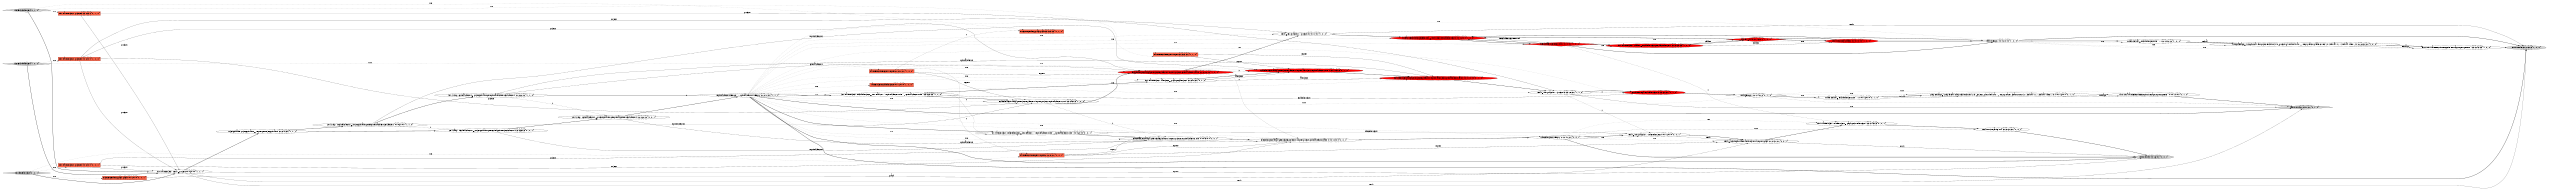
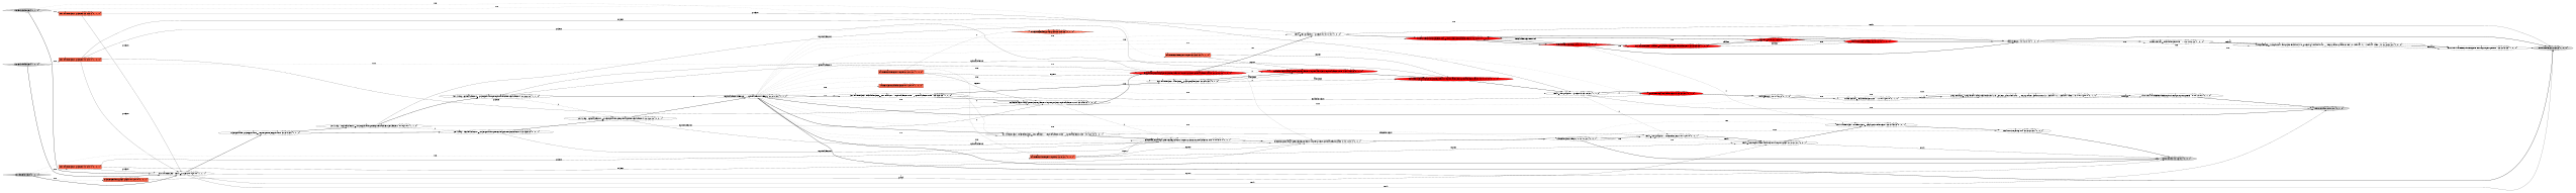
  digraph {
    rankdir=LR
    node [fillcolor=white shape=ellipse style=filled]
    edge [style=bold]
    n1 [fillcolor=red label="excludedProjects.addAll(getProjectsBySelectors(request,allProjects,requiredSelectors,true))@@@10@@@['0', '1', '0']"]
    n2 [fillcolor=red label="excludedProjects.addAll(getProjectsBySelectors(request,allProjects,optionalSelectors,false))@@@11@@@['0', '1', '0']"]
    n3 [label="result = new ArrayList<>(projects)@@@12@@@['1', '1', '0']"]
    n4 [label="result = new ArrayList<>(selectedProjects)@@@12@@@['0', '0', '1']"]
    n5 [label="result = includeAlsoMakeTransitively(result,request,graph)@@@13@@@['0', '0', '1']"]
    n6 [fillcolor=lightgray label="return result@@@18@@@['0', '0', '1']"]
    n7 [label="List<MavenProject> sortedProjects = graph.getSortedProjects()@@@14@@@['0', '0', '1']"]
    n8 [fillcolor=lightgray label="trimExcludedProjects['1', '0', '0']" shape=diamond]
    n9 [fillcolor=tomato label="MavenExecutionRequest request@@@2@@@['1', '0', '0']" shape=box]
    n10 [fillcolor=tomato label="List<MavenProject> projects@@@2@@@['1', '0', '0']" shape=box]
    n11 [label="List<MavenProject> result = projects@@@3@@@['1', '1', '1']"]
    n12 [fillcolor=red label="excludedProjects.addAll(getProjectsBySelectors(request,projects,optionalSelectors,false))@@@10@@@['1', '0', '0']"]
-   n13 [fillcolor=tomato label="ProjectDependencyGraph graph@@@2@@@['0', '1', '0']" shape=box]
+   n13 [fillcolor=tomato label="ProjectDependencyGraph graph@@@2@@@['0', '1', '0']" shape=diamond]
    n14 [fillcolor=tomato label="MavenExecutionRequest request@@@2@@@['0', '0', '1']" shape=box]
    n15 [label="excludedProjects.addAll(getProjectsBySelectors(request,projects,requiredSelectors,true))@@@9@@@['1', '0', '0']"]
    n16 [label="result = new ArrayList<>(projects)@@@11@@@['1', '0', '0']"]
    n17 [fillcolor=lightgray label="return result@@@27@@@['1', '0', '0']"]
-   n18 [fillcolor=lightgray label="return result@@@20@@@['0', '1', '0']" shape=diamond]
+   n18 [fillcolor=lightgray label="return result@@@20@@@['0', '1', '0']"]
    n19 [label="ProjectActivation projectActivation = request.getProjectActivation()@@@4@@@['1', '1', '1']"]
    n20 [label="Set<String> requiredSelectors = projectActivation.getRequiredActiveProjectSelectors()@@@5@@@['0', '0', '1']"]
    n21 [label="Set<String> optionalSelectors = projectActivation.getOptionalActiveProjectSelectors()@@@6@@@['0', '0', '1']"]
    n22 [label="selectedProjects.addAll(getProjectsBySelectors(request,projects,requiredSelectors,true))@@@9@@@['0', '0', '1']"]
    n23 [label="!requiredSelectors.isEmpty() || !optionalSelectors.isEmpty()@@@7@@@['1', '1', '1']" shape=diamond]
    n24 [label="selectedProjects.addAll(getProjectsBySelectors(request,projects,optionalSelectors,false))@@@10@@@['0', '0', '1']"]
    n25 [label="Set<String> optionalSelectors = projectActivation.getOptionalInactiveProjectSelectors()@@@6@@@['1', '1', '0']"]
    n26 [label="result.isEmpty()@@@21@@@['1', '0', '0']" shape=diamond]
    n27 [fillcolor=tomato label="MavenProject excludedProject@@@12@@@['1', '0', '0']" shape=box]
    n28 [label="!selectedProjects.isEmpty()@@@11@@@['0', '0', '1']" shape=diamond]
    n29 [fillcolor=red label="result.removeAll(excludedProjects)@@@13@@@['0', '1', '0']"]
    n30 [label="result.isEmpty()@@@14@@@['0', '1', '0']" shape=diamond]
    n31 [fillcolor=red label="boolean isExcludedProjectRemoved = result.remove(excludedProject)@@@13@@@['1', '0', '0']"]
    n32 [fillcolor=red label="isExcludedProjectRemoved@@@14@@@['1', '0', '0']" shape=diamond]
    n33 [label="List<MavenProject> allProjects = graph.getAllProjects()@@@9@@@['0', '1', '0']"]
    n34 [label="Set<MavenProject> selectedProjects = new HashSet<>(requiredSelectors.size() + optionalSelectors.size())@@@8@@@['0', '0', '1']"]
    n35 [label="Set<MavenProject> excludedProjects = new HashSet<>(requiredSelectors.size() + optionalSelectors.size())@@@8@@@['1', '1', '0']"]
    n36 [fillcolor=tomato label="ProjectDependencyGraph graph@@@2@@@['0', '0', '1']" shape=box]
    n37 [label="String message = String.format(\"The project exclusion%s in --projects/-pl resulted in an \" + \"empty reactor, please correct %s.\",isPlural? \"s\": \"\",isPlural? \"them\": \"it\")@@@23@@@['1', '0', '0']"]
    n38 [label="boolean isPlural = excludedProjects.size() > 1@@@22@@@['1', '0', '0']"]
    n39 [label="throw new MavenExecutionException(message,request.getPom())@@@24@@@['1', '0', '0']"]
    n40 [label="result.sort(comparing(null))@@@15@@@['0', '0', '1']"]
    n41 [label="boolean isPlural = excludedProjects.size() > 1@@@15@@@['0', '1', '0']"]
    n42 [label="String message = String.format(\"The project exclusion%s in --projects/-pl resulted in an \" + \"empty reactor, please correct %s.\",isPlural? \"s\": \"\",isPlural? \"them\": \"it\")@@@16@@@['0', '1', '0']"]
    n43 [label="throw new MavenExecutionException(message,request.getPom())@@@17@@@['0', '1', '0']"]
    n44 [fillcolor=tomato label="List<MavenProject> projects@@@2@@@['0', '1', '0']" shape=box]
    n45 [fillcolor=red label="List<MavenProject> children = excludedProject.getCollectedProjects()@@@15@@@['1', '0', '0']"]
    n46 [fillcolor=red label="children != null@@@16@@@['1', '0', '0']" shape=diamond]
    n47 [fillcolor=red label="result.removeAll(children)@@@17@@@['1', '0', '0']"]
    n48 [fillcolor=lightgray label="trimSelectedProjects['0', '0', '1']" shape=diamond]
    n49 [fillcolor=tomato label="List<MavenProject> projects@@@2@@@['0', '0', '1']" shape=box]
    n50 [label="Set<String> requiredSelectors = projectActivation.getRequiredInactiveProjectSelectors()@@@5@@@['1', '1', '0']"]
    n51 [fillcolor=lightgray label="trimExcludedProjects['0', '1', '0']" shape=diamond]
    n52 [fillcolor=tomato label="MavenExecutionRequest request@@@2@@@['0', '1', '0']" shape=box]
    n1 -> n2
    n2 -> n3
    n3 -> n4 [label=0 style=dashed]
    n3 -> n18 [label=true style=solid]
    n3 -> n29
    n3 -> n29 [label=0 style=dashed]
    n4 -> n5
    n4 -> n5 [label=result style=solid]
    n5 -> n6 [label=result style=solid]
    n5 -> n7
    n7 -> n40
    n8 -> n9 [label=true style=dotted]
    n8 -> n10 [label=true style=dotted]
    n8 -> n11
    n9 -> n12 [label=request style=solid]
    n9 -> n13 [label=0 style=dashed]
    n9 -> n14 [label=0 style=dashed]
    n9 -> n15 [label=request style=solid]
    n10 -> n11 [label=projects style=solid]
    n10 -> n12 [label=projects style=solid]
    n10 -> n15 [label=projects style=solid]
    n10 -> n16 [label=projects style=solid]
    n11 -> n6 [label=request style=solid]
    n11 -> n17 [label=result style=solid]
    n11 -> n18 [label=result style=solid]
    n11 -> n19
    n12 -> n1 [label=0 style=dashed]
    n12 -> n16
    n12 -> n24 [label=0 style=dashed]
    n14 -> n5 [label=request style=solid]
    n14 -> n22 [label=request style=solid]
    n14 -> n24 [label=request style=solid]
    n15 -> n12
    n15 -> n22 [label=0 style=dashed]
    n16 -> n17 [label=result style=solid]
    n16 -> n31
    n19 -> n20
    n19 -> n50
    n20 -> n21
    n20 -> n22 [label=requiredSelectors style=solid]
    n21 -> n23
    n21 -> n24 [label=optionalSelectors style=solid]
    n22 -> n24
    n23 -> n1 [label=true style=dotted]
    n23 -> n2 [label=true style=dotted]
    n23 -> n3 [label=true style=dotted]
    n23 -> n6
    n23 -> n12 [label=true style=dotted]
    n23 -> n15 [label=true style=dotted]
    n23 -> n16 [label=true style=dotted]
    n23 -> n17
    n23 -> n18
    n23 -> n22 [label=true style=dotted]
    n23 -> n24 [label=true style=dotted]
    n23 -> n26 [label=true style=dotted]
    n23 -> n27 [label=true style=dotted]
    n23 -> n28 [label=true style=dotted]
    n23 -> n29 [label=true style=dotted]
    n23 -> n30 [label=true style=dotted]
    n23 -> n31 [label=true style=dotted]
    n23 -> n32 [label=true style=dotted]
    n23 -> n33 [label=true style=dotted]
    n23 -> n34 [label=true style=dotted]
    n23 -> n34
    n23 -> n35 [label=true style=dotted]
    n23 -> n35
    n24 -> n28
    n25 -> n2 [label=optionalSelectors style=solid]
    n25 -> n12 [label=optionalSelectors style=solid]
    n25 -> n21 [label=0 style=dashed]
    n25 -> n23
    n26 -> n17
    n26 -> n37 [label=true style=dotted]
    n26 -> n38 [label=true style=dotted]
    n26 -> n38
    n26 -> n39 [label=true style=dotted]
    n28 -> n4
    n28 -> n4 [label=true style=dotted]
    n28 -> n5 [label=true style=dotted]
    n28 -> n6
    n28 -> n7 [label=true style=dotted]
    n28 -> n40 [label=true style=dashed]
    n29 -> n30
    n30 -> n18 [style=dashed]
    n30 -> n41
    n30 -> n41 [label=true style=dotted]
    n30 -> n42 [label=true style=dotted]
    n30 -> n43 [label=true style=dotted]
    n31 -> n32
    n31 -> n32 [label=isExcludedProjectRemoved style=solid]
    n32 -> n7 [label=0 style=dashed]
    n32 -> n26
    n32 -> n31
    n32 -> n45 [label=true style=dotted]
    n32 -> n45
    n32 -> n46 [label=true style=dotted]
    n33 -> n1 [label=allProjects style=solid]
    n33 -> n1
    n33 -> n2 [label=allProjects style=solid]
    n34 -> n4 [label=selectedProjects style=solid]
    n34 -> n22
    n35 -> n15
    n35 -> n29 [label=excludedProjects style=solid]
    n35 -> n33
    n35 -> n34 [label=0 style=dashed]
    n36 -> n5 [label="graph" style=solid]
    n37 -> n39 [label=message style=solid]
    n37 -> n39
    n38 -> n37
    n38 -> n37 [label=isPlural style=solid]
    n39 -> n17
    n40 -> n6
    n41 -> n42 [label=isPlural style=solid]
    n41 -> n42
    n42 -> n43 [label=message style=solid]
    n42 -> n43
    n43 -> n18
    n44 -> n3 [label=projects style=solid]
    n44 -> n11 [label=projects style=solid]
    n45 -> n46 [label=children style=solid]
    n45 -> n46
    n45 -> n47 [label=children style=solid]
    n46 -> n26
    n46 -> n31
    n46 -> n47
    n46 -> n47 [label=true style=dotted]
    n47 -> n26
    n47 -> n31
    n48 -> n11
    n48 -> n14 [label=true style=dotted]
    n48 -> n36 [label=true style=dotted]
    n48 -> n49 [label=true style=dotted]
    n49 -> n11 [label=projects style=solid]
    n49 -> n22 [label=projects style=solid]
    n49 -> n24 [label=projects style=solid]
    n50 -> n1 [label=requiredSelectors style=solid]
    n50 -> n15 [label=requiredSelectors style=solid]
    n50 -> n20 [label=0 style=dashed]
    n50 -> n25
    n51 -> n11
    n51 -> n13 [label=true style=dotted]
    n51 -> n44 [label=true style=dotted]
    n51 -> n52 [label=true style=dotted]
    n52 -> n1 [label=request style=solid]
    n52 -> n2 [label=request style=solid]
  }
